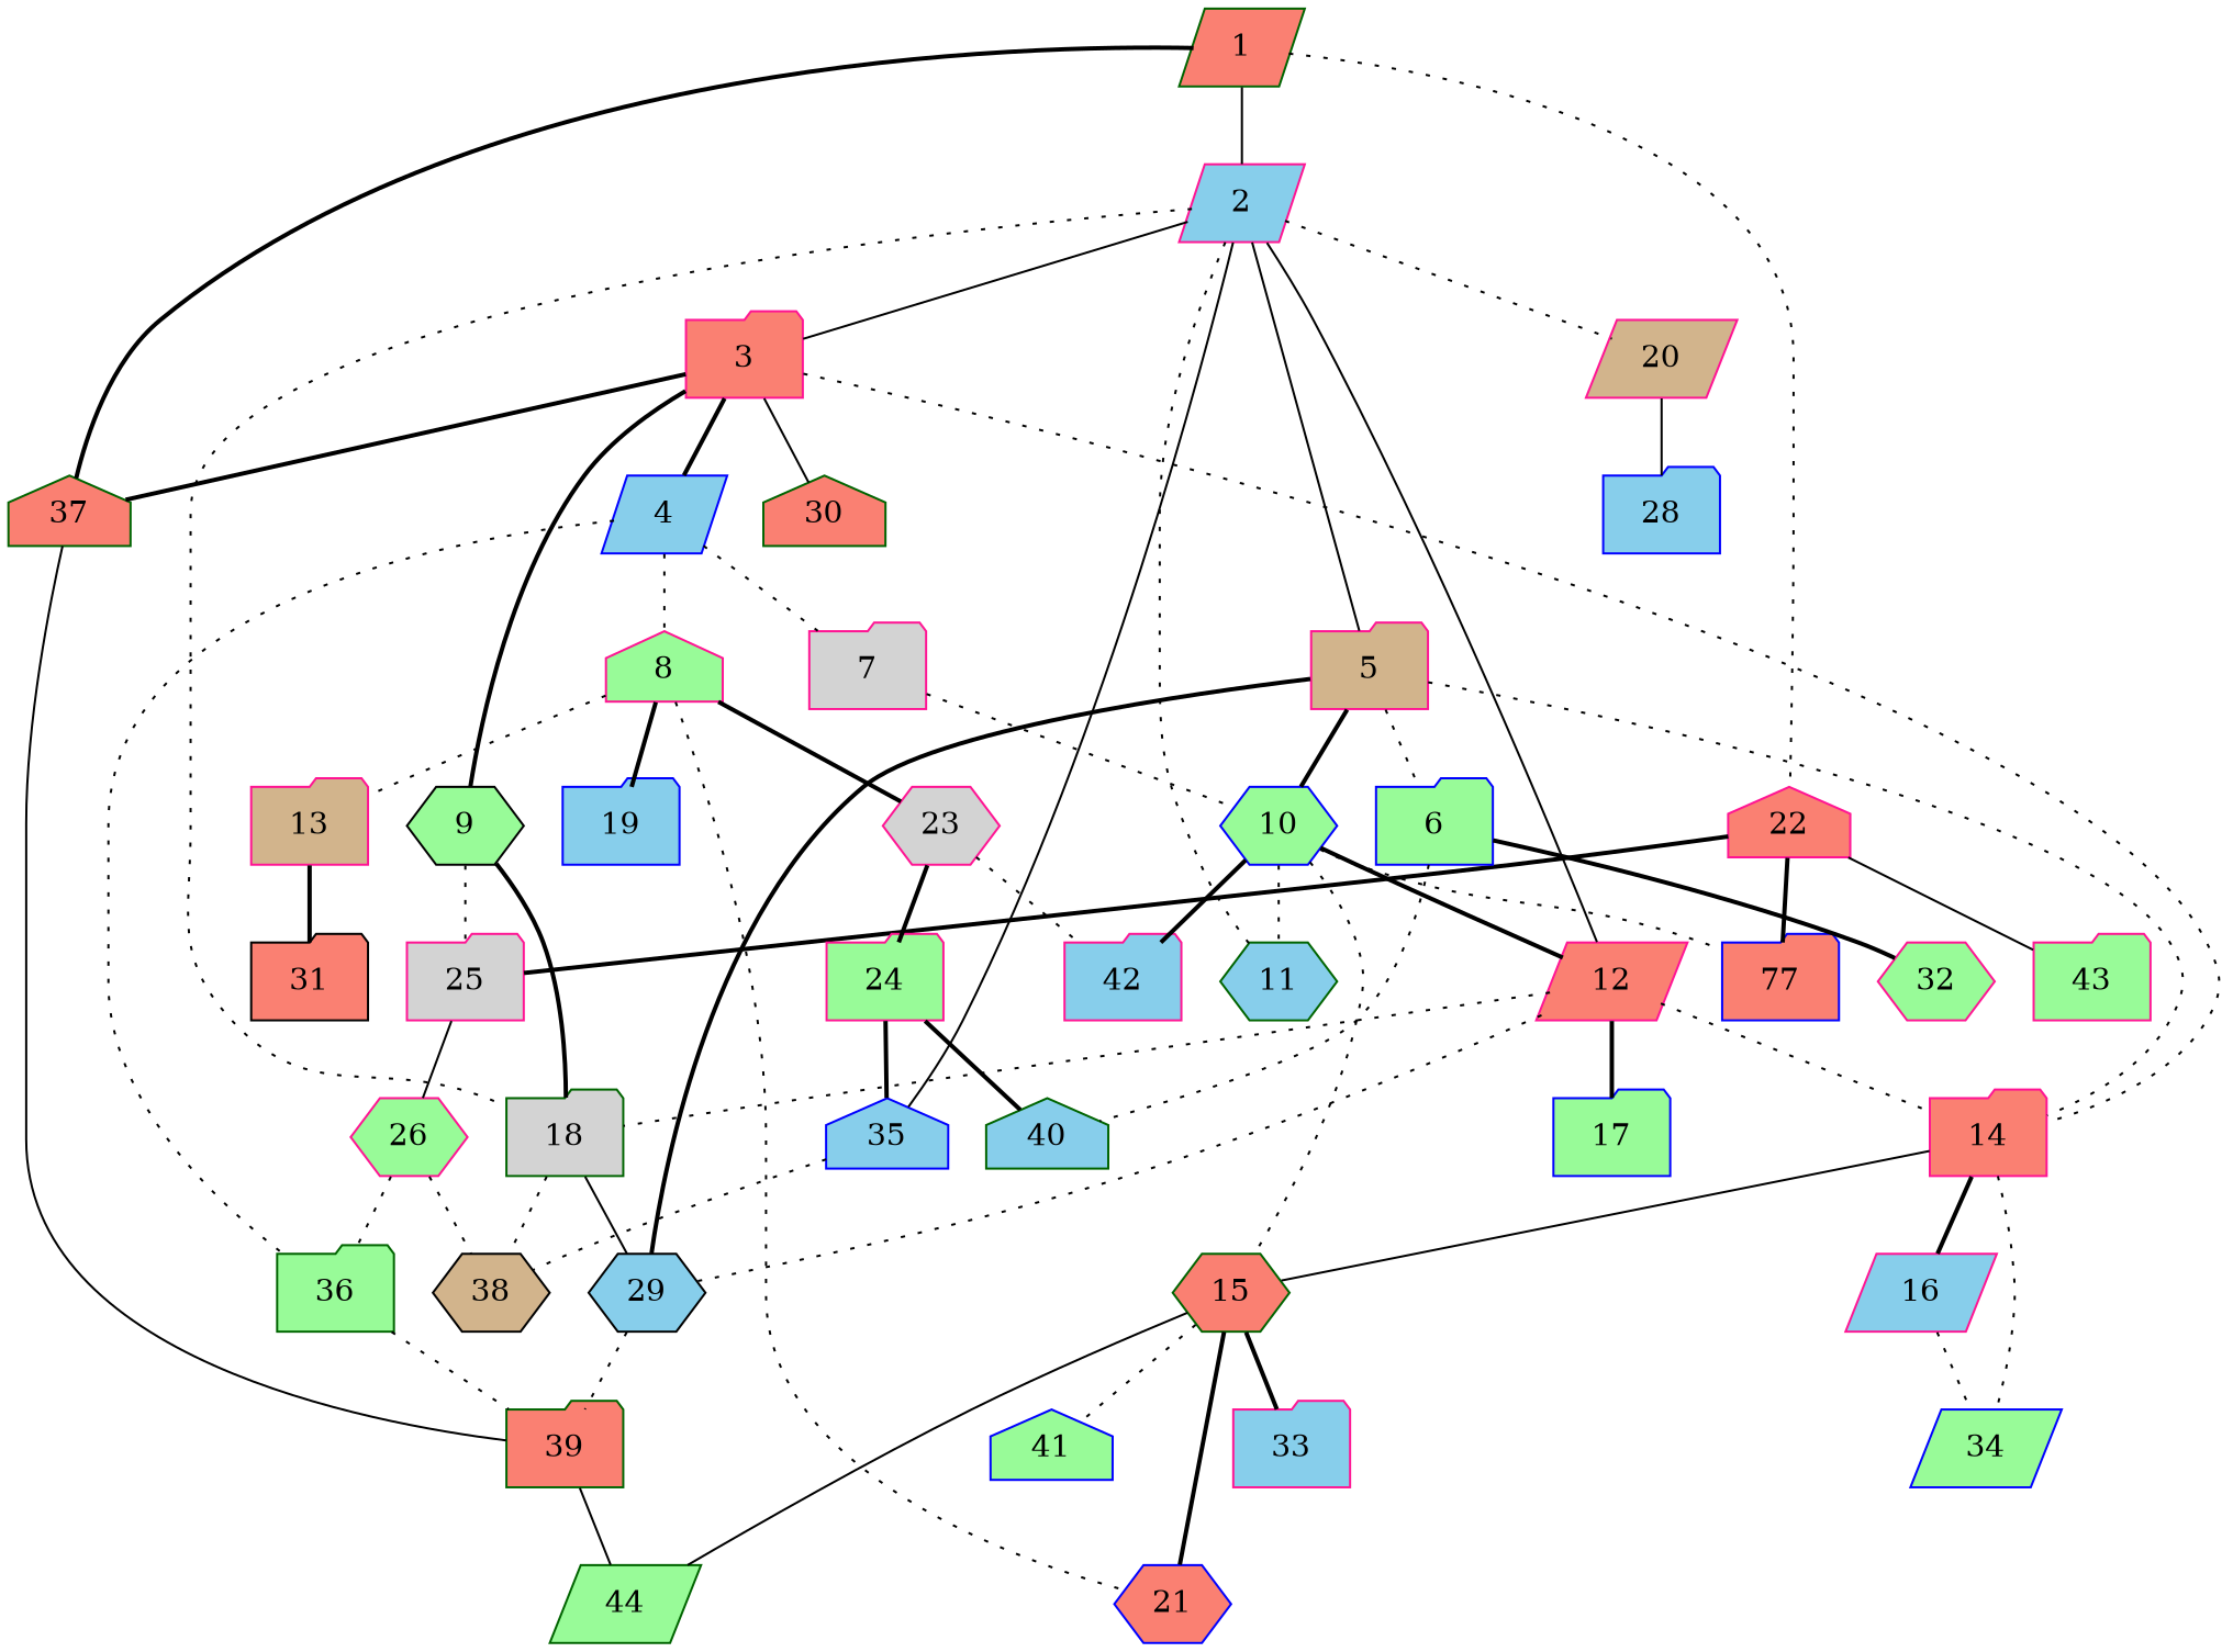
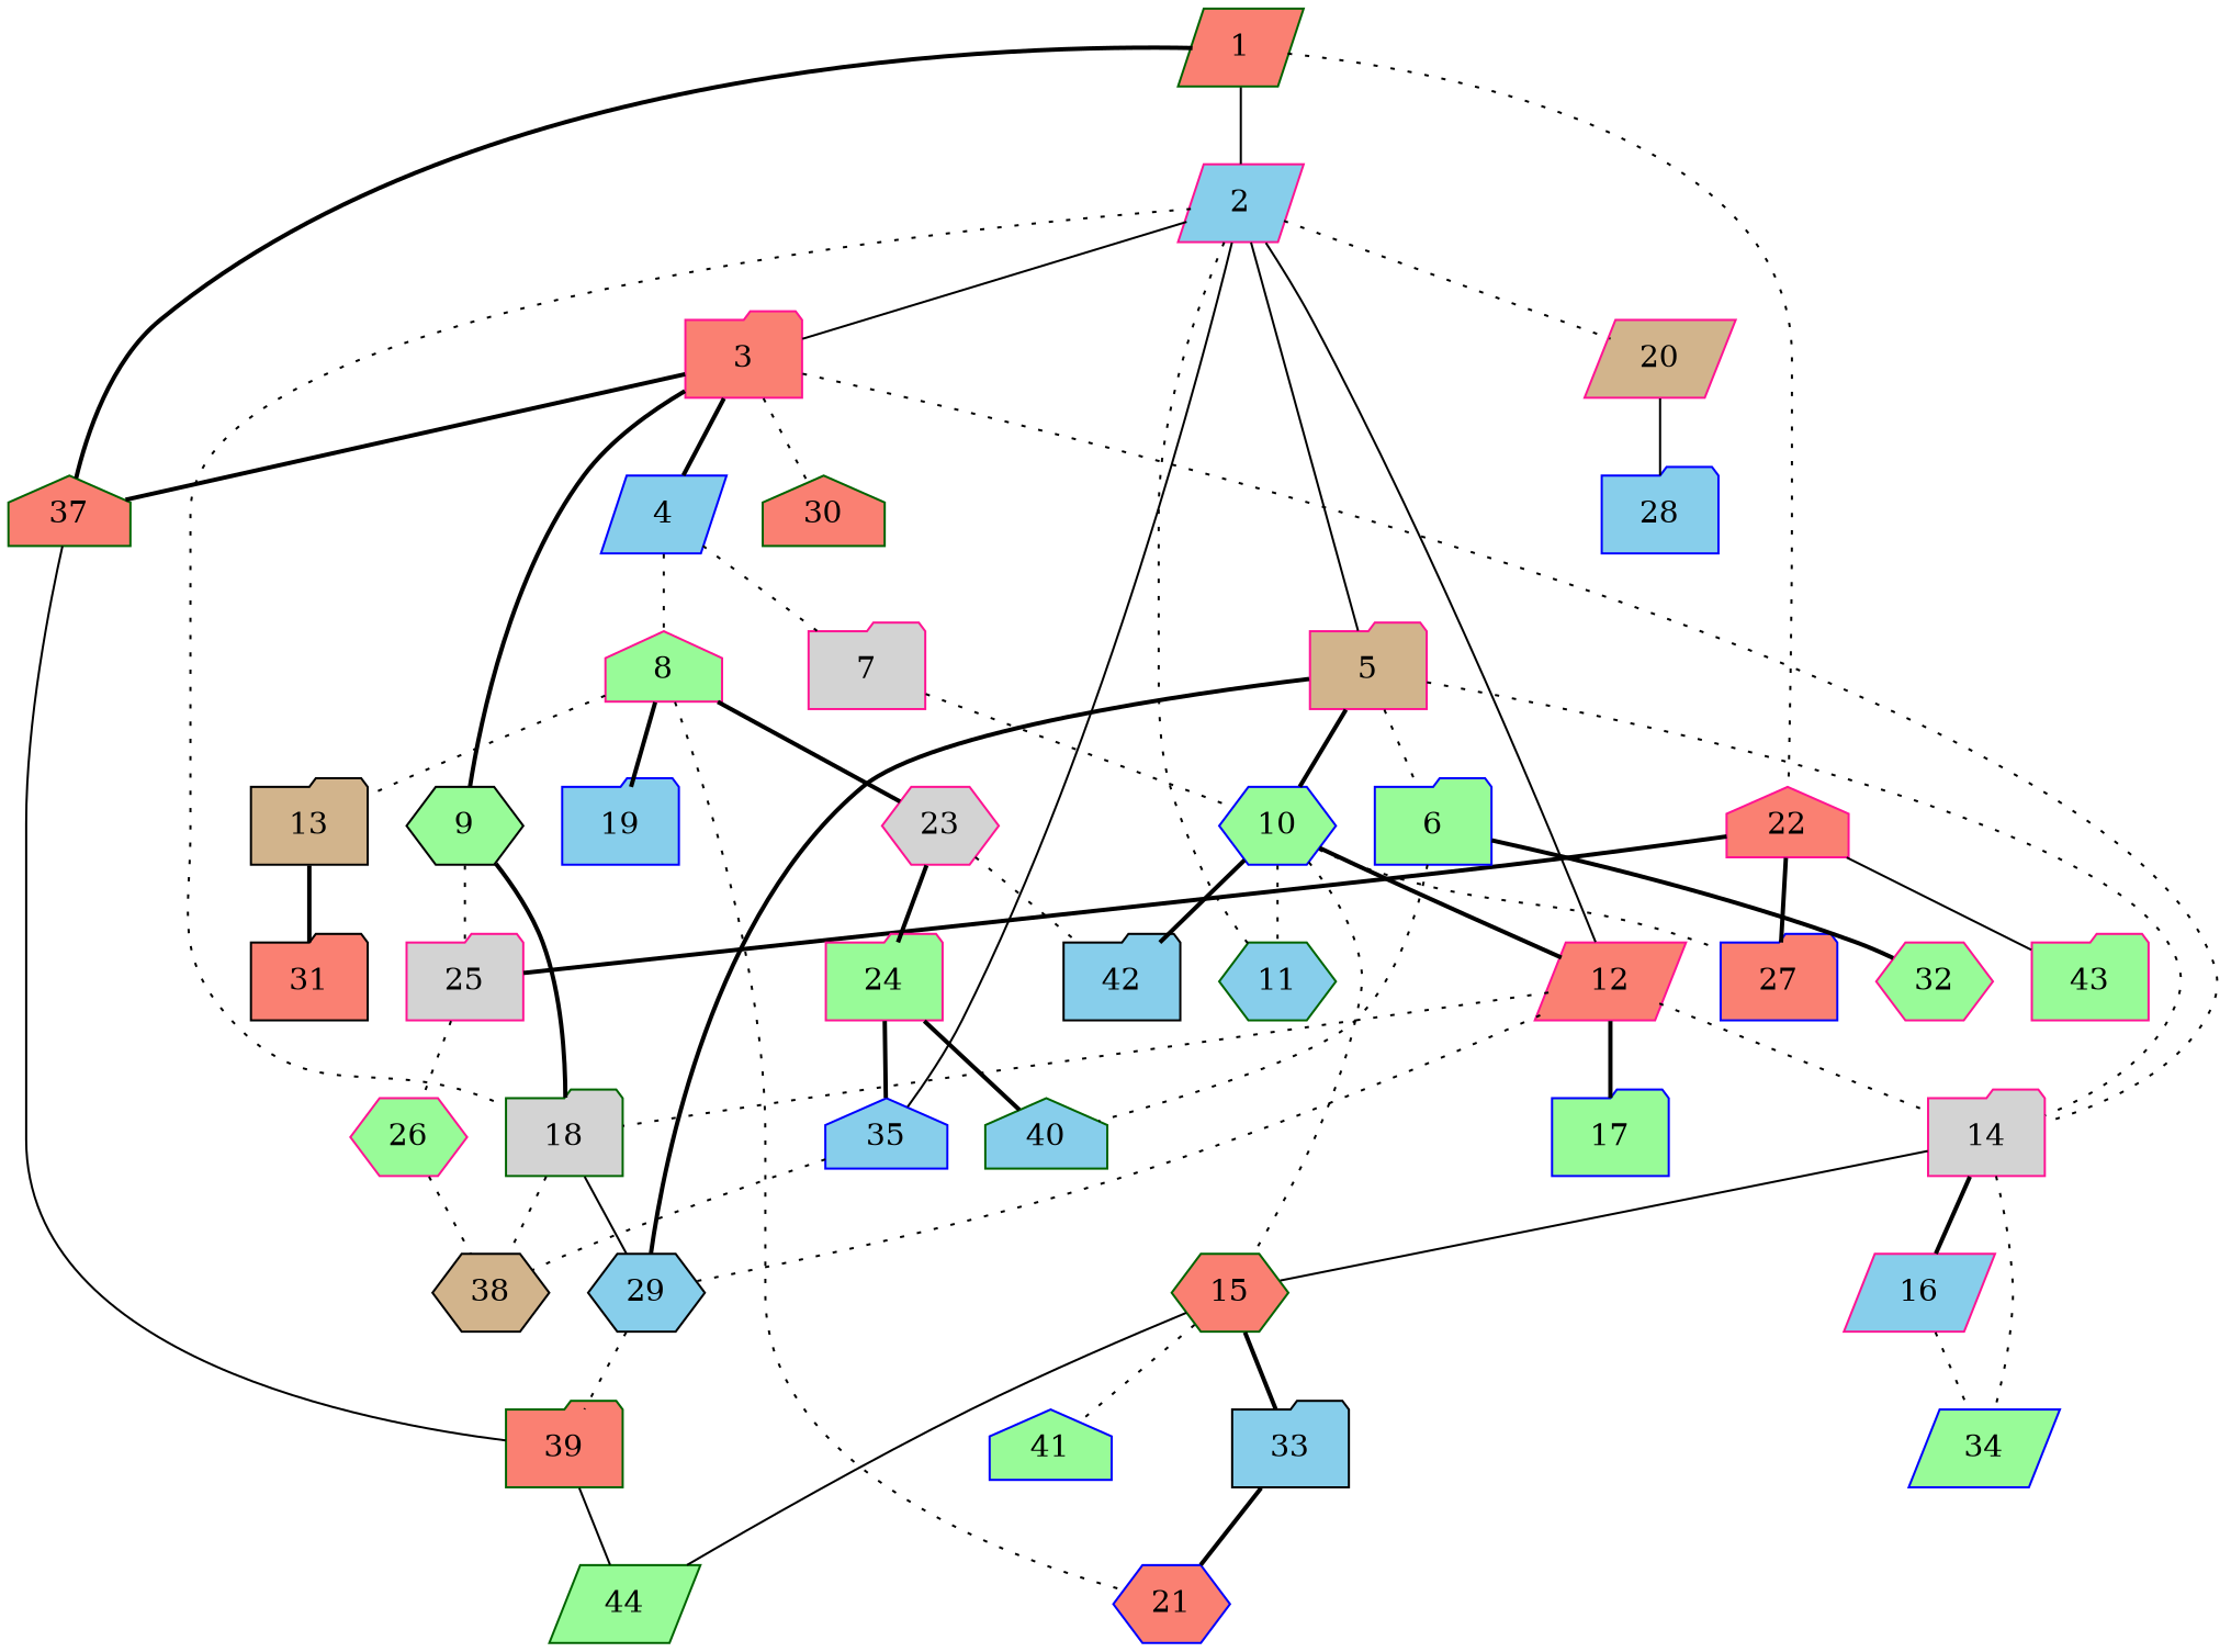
  graph {
    node [color=deeppink fillcolor=palegreen shape=folder style=filled]
    edge [style=dotted weight=1.0]
    1 [color=darkgreen fillcolor=salmon shape=parallelogram]
    2 [fillcolor=skyblue shape=parallelogram]
    22 [fillcolor=salmon shape=house]
    37 [color=darkgreen fillcolor=salmon shape=house]
    3 [fillcolor=salmon]
    5 [fillcolor=tan]
    11 [color=darkgreen fillcolor=skyblue shape=hexagon]
    12 [fillcolor=salmon shape=parallelogram]
    18 [color=darkgreen fillcolor=lightgrey]
    20 [fillcolor=tan shape=parallelogram]
    35 [color=blue fillcolor=skyblue shape=house]
    25 [fillcolor=lightgrey]
-   27 [color=blue fillcolor=salmon label=77]
+   27 [color=blue fillcolor=salmon]
    43
    39 [color=darkgreen fillcolor=salmon]
    4 [color=blue fillcolor=skyblue shape=parallelogram]
    9 [color=black shape=hexagon]
-   14 [fillcolor=salmon]
+   14 [fillcolor=lightgrey]
    30 [color=darkgreen fillcolor=salmon shape=house]
    6 [color=blue]
    10 [color=blue shape=hexagon]
    29 [color=black fillcolor=skyblue shape=hexagon]
    17 [color=blue]
    38 [color=black fillcolor=tan shape=hexagon]
    28 [color=blue fillcolor=skyblue]
    7 [fillcolor=lightgrey]
    8 [shape=house]
-   36 [color=darkgreen]
    15 [color=darkgreen fillcolor=salmon shape=hexagon]
    16 [fillcolor=skyblue shape=parallelogram]
    34 [color=blue shape=parallelogram]
-   33 [fillcolor=skyblue]
-   13 [fillcolor=tan]
+   33 [color=black fillcolor=skyblue]
+   13 [color=black fillcolor=tan]
    19 [color=blue fillcolor=skyblue]
    21 [color=blue fillcolor=salmon shape=hexagon]
    23 [fillcolor=lightgrey shape=hexagon]
    32 [shape=hexagon]
    40 [color=darkgreen fillcolor=skyblue shape=house]
-   42 [fillcolor=skyblue]
+   42 [color=black fillcolor=skyblue]
    31 [color=black fillcolor=salmon]
    24
    26 [shape=hexagon]
    41 [color=blue shape=house]
    44 [color=darkgreen shape=parallelogram]
    1 -- 2 [style=solid]
    1 -- 22
    1 -- 37 [style=bold]
    2 -- 3 [style=solid]
    2 -- 5 [style=solid]
    2 -- 11
    2 -- 12 [style=solid]
    2 -- 18
    2 -- 20
    2 -- 35 [style=solid]
    22 -- 25 [style=bold]
    22 -- 27 [style=bold]
    22 -- 43 [style=solid]
    37 -- 39 [style=solid]
    3 -- 37 [style=bold]
    3 -- 4 [style=bold]
    3 -- 9 [style=bold]
    3 -- 14
-   3 -- 30 [style=solid]
+   3 -- 30
    5 -- 14
    5 -- 6 [weight=2.0]
    5 -- 10 [style=bold]
    5 -- 29 [style=bold]
    12 -- 18
    12 -- 14
    12 -- 29
    12 -- 17 [style=bold]
    18 -- 29 [style=solid]
    18 -- 38
    20 -- 28 [style=solid]
    35 -- 38
-   25 -- 26 [style=solid]
+   25 -- 26
    39 -- 44 [style=solid]
    4 -- 7
    4 -- 8
-   4 -- 36
    9 -- 18 [style=bold]
    9 -- 25
    14 -- 15 [style=solid]
    14 -- 16 [style=bold]
    14 -- 34
    6 -- 32 [style=bold]
    6 -- 40
    10 -- 11
    10 -- 12 [style=bold]
    10 -- 27
    10 -- 15
    10 -- 42 [style=bold]
    29 -- 39 [weight=2.0]
    7 -- 10
    8 -- 13
    8 -- 19 [style=bold]
    8 -- 21
    8 -- 23 [style=bold]
-   36 -- 39
    15 -- 33 [style=bold]
-   15 -- 21 [style=bold]
+   33 -- 21 [style=bold]
    15 -- 41
    15 -- 44 [style=solid]
    16 -- 34
    13 -- 31 [style=bold]
    23 -- 42
    23 -- 24 [style=bold]
    24 -- 35 [style=bold]
    24 -- 40 [style=bold weight=3.0]
    26 -- 38
-   26 -- 36
  }
